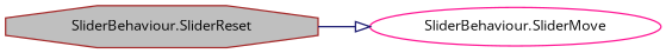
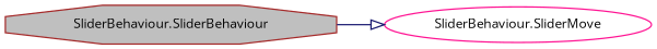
  digraph {
    rankdir=LR
    fontname="Open Sans"
    node [fontname="Open Sans" fontsize=10 style=filled]
-   n1 [color=brown fillcolor=grey75 fontcolor=black height=0.2 label="SliderBehaviour.SliderReset" shape=octagon width=0.4]
+   n1 [color=brown fillcolor=grey75 fontcolor=black height=0.2 label="SliderBehaviour.SliderBehaviour" shape=octagon width=0.4]
    n2 [color=deeppink fillcolor=white height=0.2 label="SliderBehaviour.SliderMove" shape=ellipse width=0.4]
    n1 -> n2 [color=midnightblue fontname="Open Sans" fontsize=10 labelfontname=Helvetica labelfontsize=10 style=solid arrowhead=onormal]
  }
